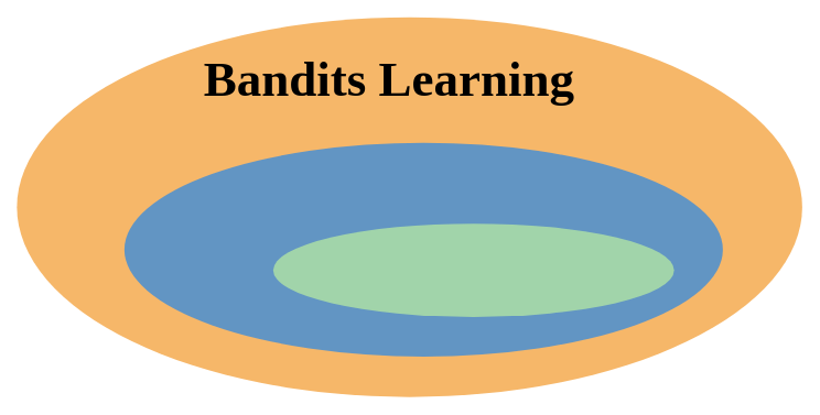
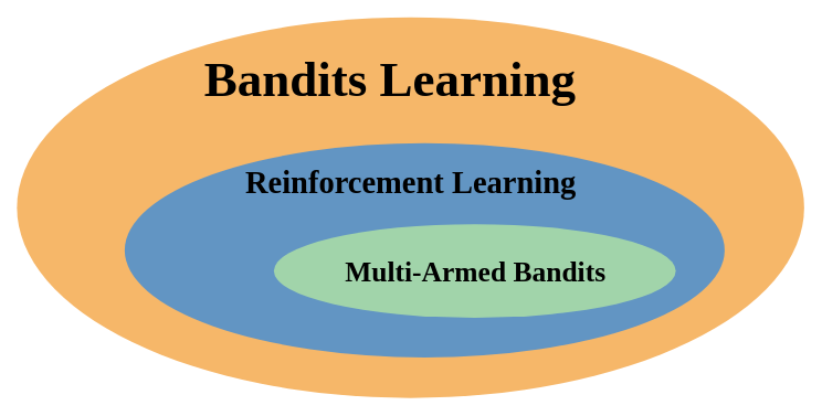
  <mxCell id="0" />
  <mxCell id="1" parent="0" />
  <mxCell id="2" value="" style="ellipse;whiteSpace=wrap;rotation=0;fillColor=#F08705;opacity=60;strokeColor=none;html=1;" parent="1" vertex="1"><mxGeometry x="20" y="20" width="950" height="460" as="geometry" /></mxCell>
  <mxCell id="3" value="" style="ellipse;whiteSpace=wrap;rotation=0;fillColor=#007FFF;opacity=60;strokeColor=none;html=1;" vertex="1" parent="1"><mxGeometry x="150" y="172" width="724" height="259" as="geometry" /></mxCell>
  <mxCell id="4" value="&lt;font style=&quot;font-size: 60px&quot; face=&quot;Garamond&quot;&gt;&lt;font style=&quot;font-size: 60px&quot;&gt;&lt;b&gt;Bandits Learning&lt;/b&gt;&lt;/font&gt;&lt;br&gt;&lt;/font&gt;" style="text;html=1;resizable=0;autosize=1;align=center;verticalAlign=middle;points=[];fillColor=none;strokeColor=none;rounded=0;" vertex="1" parent="1"><mxGeometry x="210" y="80" width="520" height="30" as="geometry" /></mxCell>
  <mxCell id="5" value="" style="ellipse;whiteSpace=wrap;rotation=0;fillColor=#CCFF99;opacity=60;strokeColor=none;html=1;" vertex="1" parent="1"><mxGeometry x="330" y="270" width="485" height="113" as="geometry" /></mxCell>
+ <mxCell id="6" value="&lt;div style=&quot;font-size: 38px&quot;&gt;&lt;font style=&quot;font-size: 38px&quot; face=&quot;Garamond&quot;&gt;&lt;b&gt;Reinforcement Learning&lt;/b&gt;&lt;/font&gt;&lt;/div&gt;" style="text;html=1;resizable=0;autosize=1;align=center;verticalAlign=middle;points=[];fillColor=none;strokeColor=none;rounded=0;" vertex="1" parent="1"><mxGeometry x="275" y="210" width="440" height="20" as="geometry" /></mxCell>
+ <mxCell id="7" value="&lt;div style=&quot;font-size: 34px&quot;&gt;&lt;font style=&quot;font-size: 34px&quot; face=&quot;Garamond&quot;&gt;&lt;b&gt;Multi-Armed Bandits&lt;br&gt;&lt;/b&gt;&lt;/font&gt;&lt;/div&gt;" style="text;html=1;resizable=0;autosize=1;align=center;verticalAlign=middle;points=[];fillColor=none;strokeColor=none;rounded=0;" vertex="1" parent="1"><mxGeometry x="397.5" y="316.5" width="350" height="20" as="geometry" /></mxCell>
